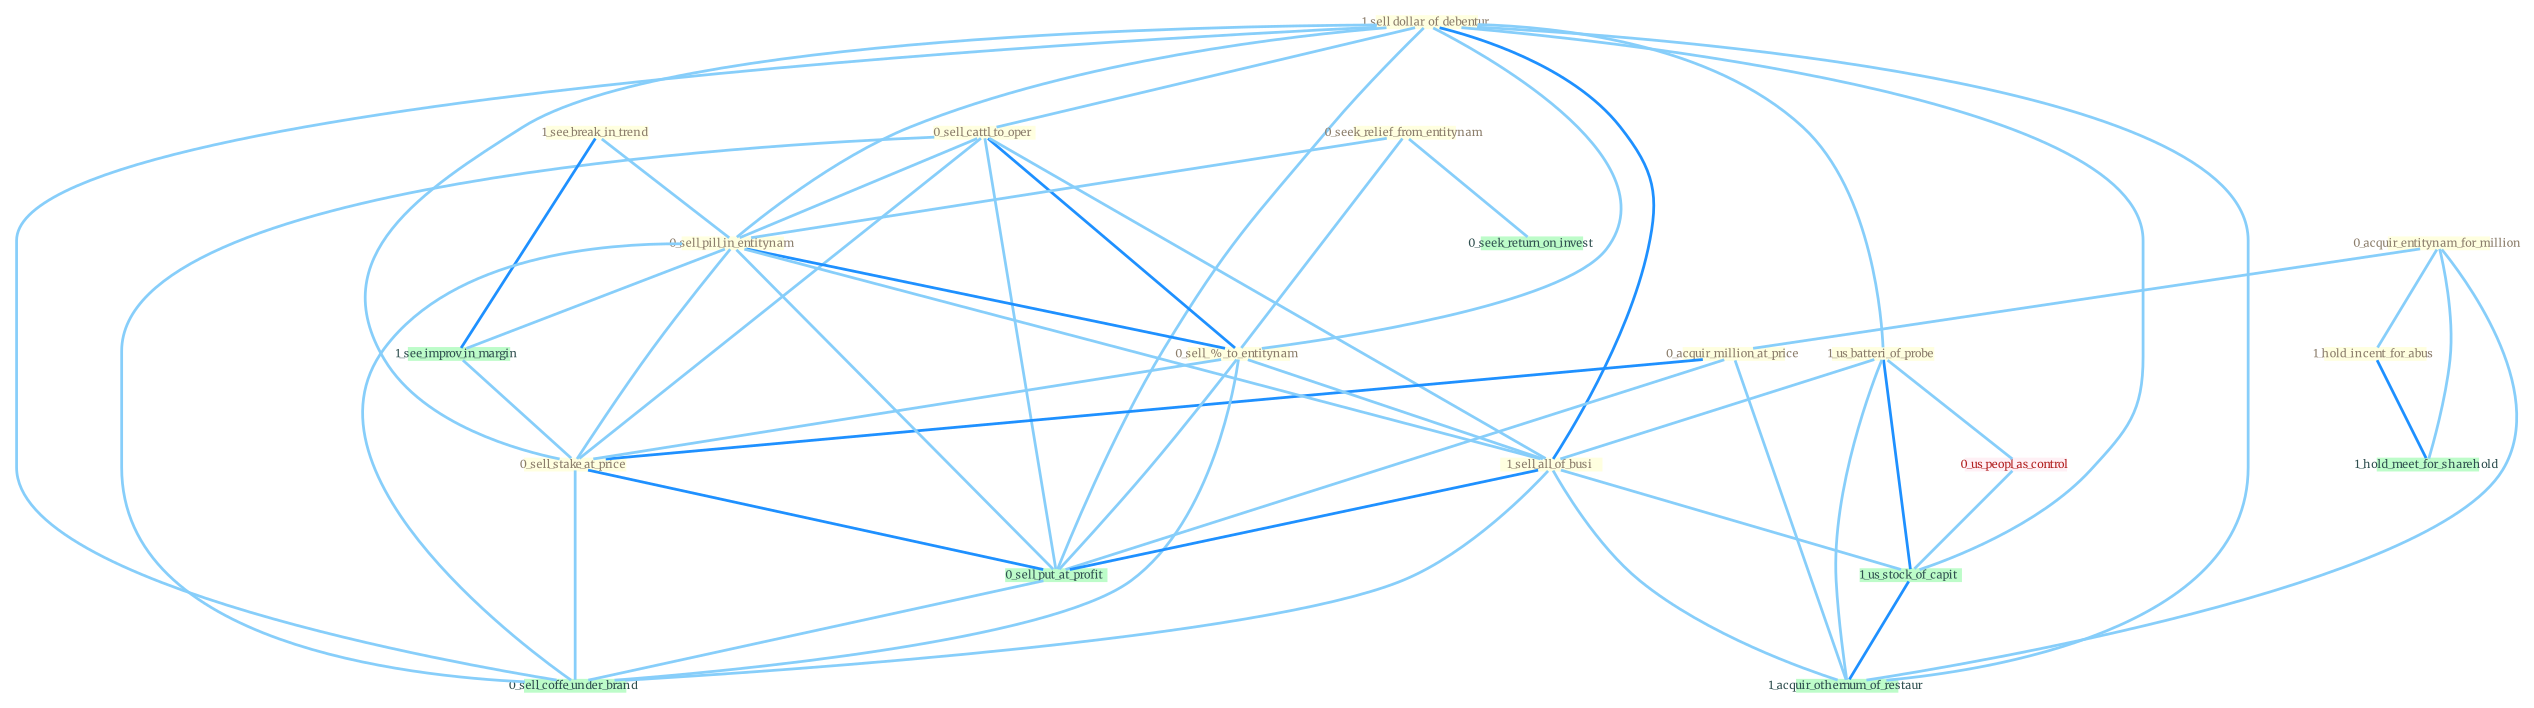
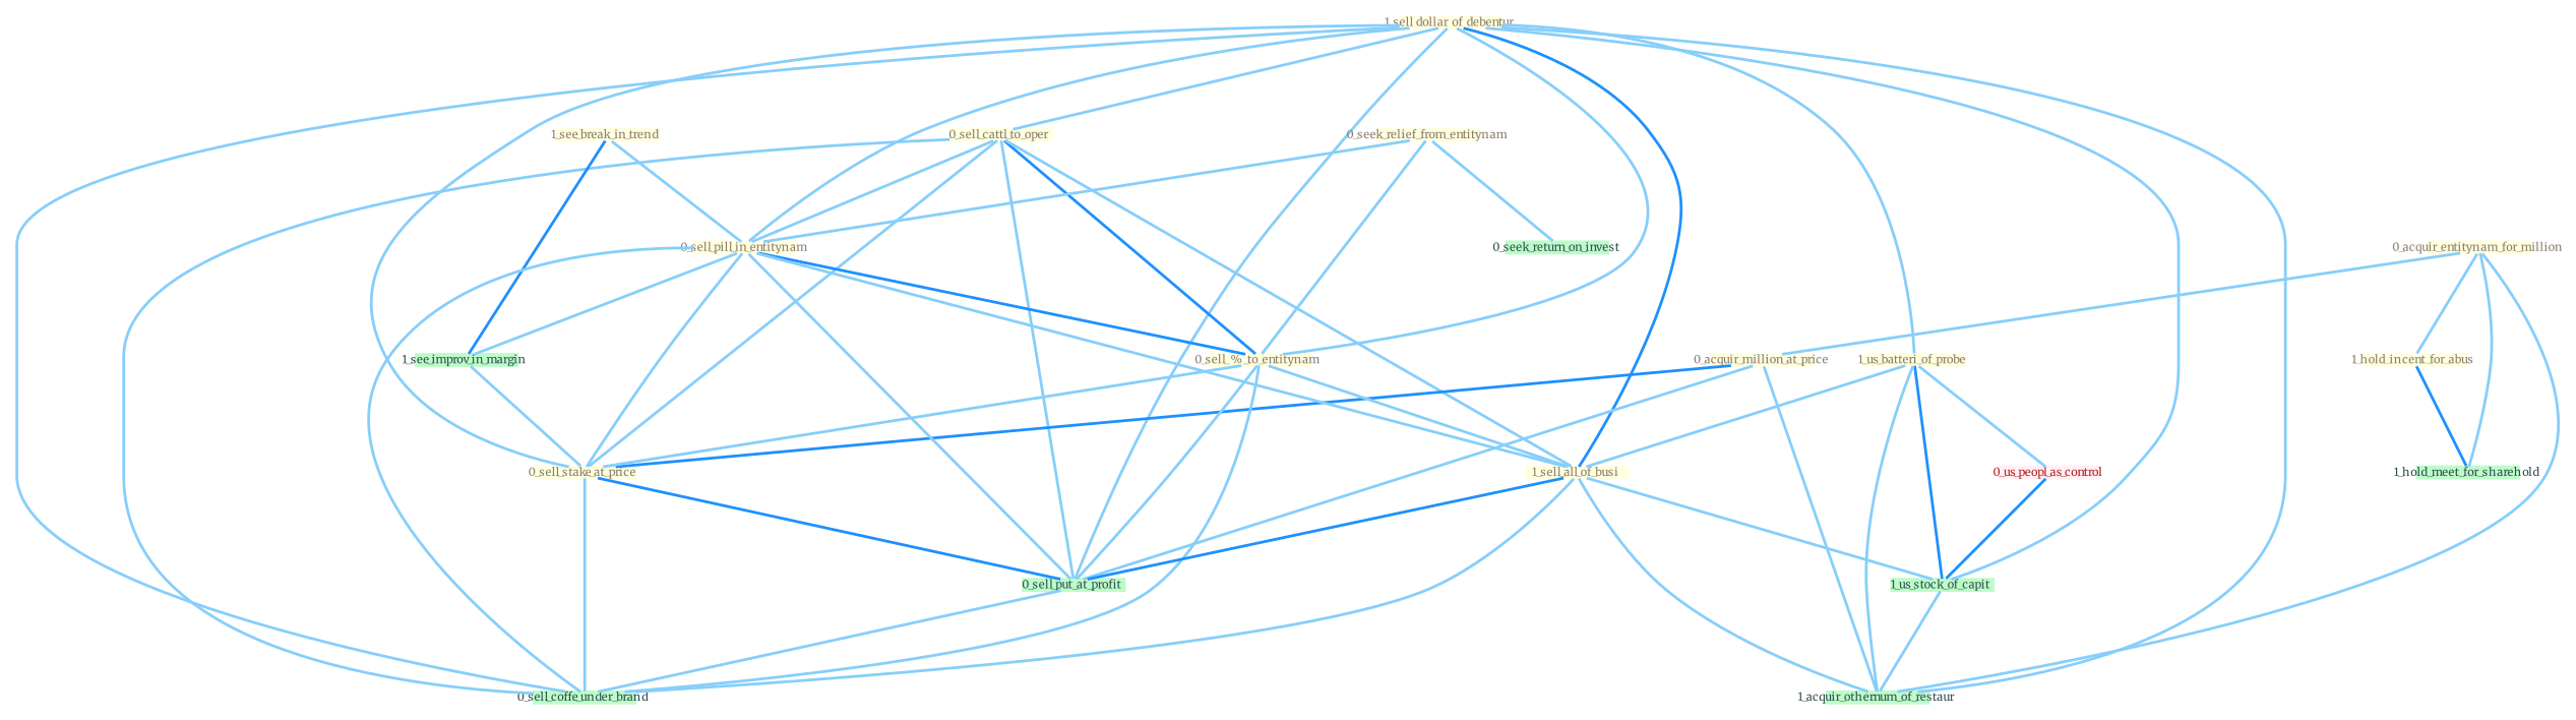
  graph {
    fontname=Merriweather
    node [color="#ffffe0" fixedsize=true fontcolor="#8b7d6b" fontname=Merriweather fontsize=4 shape=polygon style=filled]
    edge [color="#87cefa" fontname=Merriweather w=1]
    "1_sell_dollar_of_debentur " [height=.06 width=.5]
    "0_acquir_entitynam_for_million " [height=.06 width=.5]
    "0_sell_cattl_to_oper " [height=.06 width=.5]
    "0_seek_relief_from_entitynam " [height=.06 width=.5]
    "1_us_batteri_of_probe " [height=.06 width=.5]
    "1_hold_incent_for_abus " [height=.06 width=.5]
    "1_see_break_in_trend " [height=.06 width=.5]
    "0_acquir_million_at_price " [height=.06 width=.5]
    "0_sell_pill_in_entitynam " [height=.06 width=.5]
    "0_sell_%_to_entitynam " [height=.06 width=.5]
    "1_sell_all_of_busi " [height=.06 width=.5]
    "0_sell_stake_at_price " [height=.06 width=.5]
    "0_us_peopl_as_control " [color="#fff0f5" fontcolor="#b22222" height=.06 width=.5]
    "0_sell_put_at_profit " [color="#BDFCC9" fontcolor="#2f4f4f" height=.06 width=.5]
    "1_us_stock_of_capit " [color="#BDFCC9" fontcolor="#2f4f4f" height=.06 width=.5]
    "0_sell_coffe_under_brand " [color="#BDFCC9" fontcolor="#2f4f4f" height=.06 width=.5]
    "1_acquir_othernum_of_restaur " [color="#BDFCC9" fontcolor="#2f4f4f" height=.06 width=.5]
    "1_hold_meet_for_sharehold " [color="#BDFCC9" fontcolor="#2f4f4f" height=.06 width=.5]
    "0_seek_return_on_invest " [color="#BDFCC9" fontcolor="#2f4f4f" height=.06 width=.5]
    "1_see_improv_in_margin " [color="#BDFCC9" fontcolor="#2f4f4f" height=.06 width=.5]
    subgraph sub_1 {
      "1_sell_dollar_of_debentur "
      "0_acquir_entitynam_for_million "
      "0_sell_cattl_to_oper "
      "0_seek_relief_from_entitynam "
      "1_us_batteri_of_probe "
      "1_hold_incent_for_abus "
      "1_see_break_in_trend "
      "0_acquir_million_at_price "
      "0_sell_pill_in_entitynam "
      "0_sell_%_to_entitynam "
      "1_sell_all_of_busi "
      "0_sell_stake_at_price "
    }
    subgraph sub_2 {
      "0_us_peopl_as_control "
    }
    "1_sell_dollar_of_debentur " -- "0_sell_cattl_to_oper "
    "1_sell_dollar_of_debentur " -- "1_us_batteri_of_probe "
    "1_sell_dollar_of_debentur " -- "0_sell_pill_in_entitynam "
    "1_sell_dollar_of_debentur " -- "0_sell_%_to_entitynam "
    "1_sell_dollar_of_debentur " -- "1_sell_all_of_busi " [color="#1e90ff" w=2]
    "1_sell_dollar_of_debentur " -- "0_sell_stake_at_price "
    "1_sell_dollar_of_debentur " -- "0_sell_put_at_profit "
    "1_sell_dollar_of_debentur " -- "1_us_stock_of_capit "
    "1_sell_dollar_of_debentur " -- "0_sell_coffe_under_brand "
    "1_sell_dollar_of_debentur " -- "1_acquir_othernum_of_restaur "
    "0_acquir_entitynam_for_million " -- "1_hold_incent_for_abus "
    "0_acquir_entitynam_for_million " -- "0_acquir_million_at_price "
    "0_acquir_entitynam_for_million " -- "1_acquir_othernum_of_restaur "
    "0_acquir_entitynam_for_million " -- "1_hold_meet_for_sharehold "
    "0_sell_cattl_to_oper " -- "0_sell_pill_in_entitynam "
    "0_sell_cattl_to_oper " -- "0_sell_%_to_entitynam " [color="#1e90ff" w=2]
    "0_sell_cattl_to_oper " -- "1_sell_all_of_busi "
    "0_sell_cattl_to_oper " -- "0_sell_stake_at_price "
    "0_sell_cattl_to_oper " -- "0_sell_put_at_profit "
    "0_sell_cattl_to_oper " -- "0_sell_coffe_under_brand "
    "0_seek_relief_from_entitynam " -- "0_sell_pill_in_entitynam "
    "0_seek_relief_from_entitynam " -- "0_sell_%_to_entitynam "
    "0_seek_relief_from_entitynam " -- "0_seek_return_on_invest "
    "1_us_batteri_of_probe " -- "1_sell_all_of_busi "
    "1_us_batteri_of_probe " -- "0_us_peopl_as_control "
    "1_us_batteri_of_probe " -- "1_us_stock_of_capit " [color="#1e90ff" w=2]
    "1_us_batteri_of_probe " -- "1_acquir_othernum_of_restaur "
    "1_hold_incent_for_abus " -- "1_hold_meet_for_sharehold " [color="#1e90ff" w=2]
    "1_see_break_in_trend " -- "0_sell_pill_in_entitynam "
    "1_see_break_in_trend " -- "1_see_improv_in_margin " [color="#1e90ff" w=2]
    "0_acquir_million_at_price " -- "0_sell_stake_at_price " [color="#1e90ff" w=2]
    "0_acquir_million_at_price " -- "0_sell_put_at_profit "
    "0_acquir_million_at_price " -- "1_acquir_othernum_of_restaur "
    "0_sell_pill_in_entitynam " -- "0_sell_%_to_entitynam " [color="#1e90ff" w=2]
    "0_sell_pill_in_entitynam " -- "1_sell_all_of_busi "
    "0_sell_pill_in_entitynam " -- "0_sell_stake_at_price "
    "0_sell_pill_in_entitynam " -- "0_sell_put_at_profit "
    "0_sell_pill_in_entitynam " -- "0_sell_coffe_under_brand "
    "0_sell_pill_in_entitynam " -- "1_see_improv_in_margin "
    "0_sell_%_to_entitynam " -- "1_sell_all_of_busi "
    "0_sell_%_to_entitynam " -- "0_sell_stake_at_price "
    "0_sell_%_to_entitynam " -- "0_sell_put_at_profit "
    "0_sell_%_to_entitynam " -- "0_sell_coffe_under_brand "
    "1_sell_all_of_busi " -- "0_sell_put_at_profit " [color="#1e90ff"]
    "1_sell_all_of_busi " -- "1_us_stock_of_capit "
    "1_sell_all_of_busi " -- "0_sell_coffe_under_brand "
    "1_sell_all_of_busi " -- "1_acquir_othernum_of_restaur "
    "0_sell_stake_at_price " -- "0_sell_put_at_profit " [color="#1e90ff" w=2]
    "0_sell_stake_at_price " -- "0_sell_coffe_under_brand "
-   "0_us_peopl_as_control " -- "1_us_stock_of_capit "
+   "0_us_peopl_as_control " -- "1_us_stock_of_capit " [color="#1e90ff"]
    "0_sell_put_at_profit " -- "0_sell_coffe_under_brand "
-   "1_us_stock_of_capit " -- "1_acquir_othernum_of_restaur " [color="#1e90ff"]
+   "1_us_stock_of_capit " -- "1_acquir_othernum_of_restaur "
    "1_see_improv_in_margin " -- "0_sell_stake_at_price "
  }
